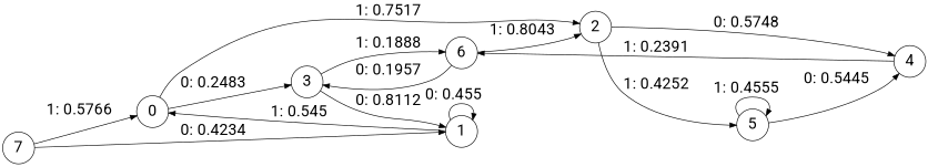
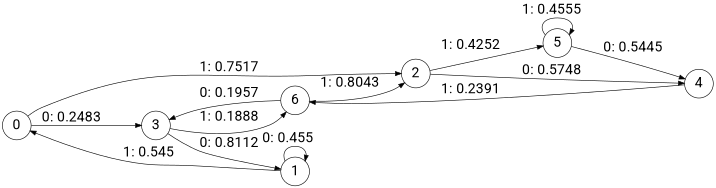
  digraph {
    fontname=Roboto
    rankdir=LR
    node [fontname=Roboto fontsize=24 shape=circle]
    edge [fontname=Roboto fontsize=24]
    0
    3
    2
    6
    1
    4
    5
-   7
    0 -> 3 [label="0: 0.2483   "]
    0 -> 2 [label="1: 0.7517   "]
    3 -> 6 [label="1: 0.1888   "]
    3 -> 1 [label="0: 0.8112   "]
    2 -> 4 [label="0: 0.5748   "]
    2 -> 5 [label="1: 0.4252   "]
    6 -> 3 [label="0: 0.1957   "]
    6 -> 2 [label="1: 0.8043   "]
    1 -> 0 [label="1: 0.545    "]
    1 -> 1 [label="0: 0.455    "]
    4 -> 6 [label="1: 0.2391   "]
    5 -> 4 [label="0: 0.5445   "]
    5 -> 5 [label="1: 0.4555   "]
-   7 -> 0 [label="1: 0.5766   "]
-   7 -> 1 [label="0: 0.4234   "]
  }
